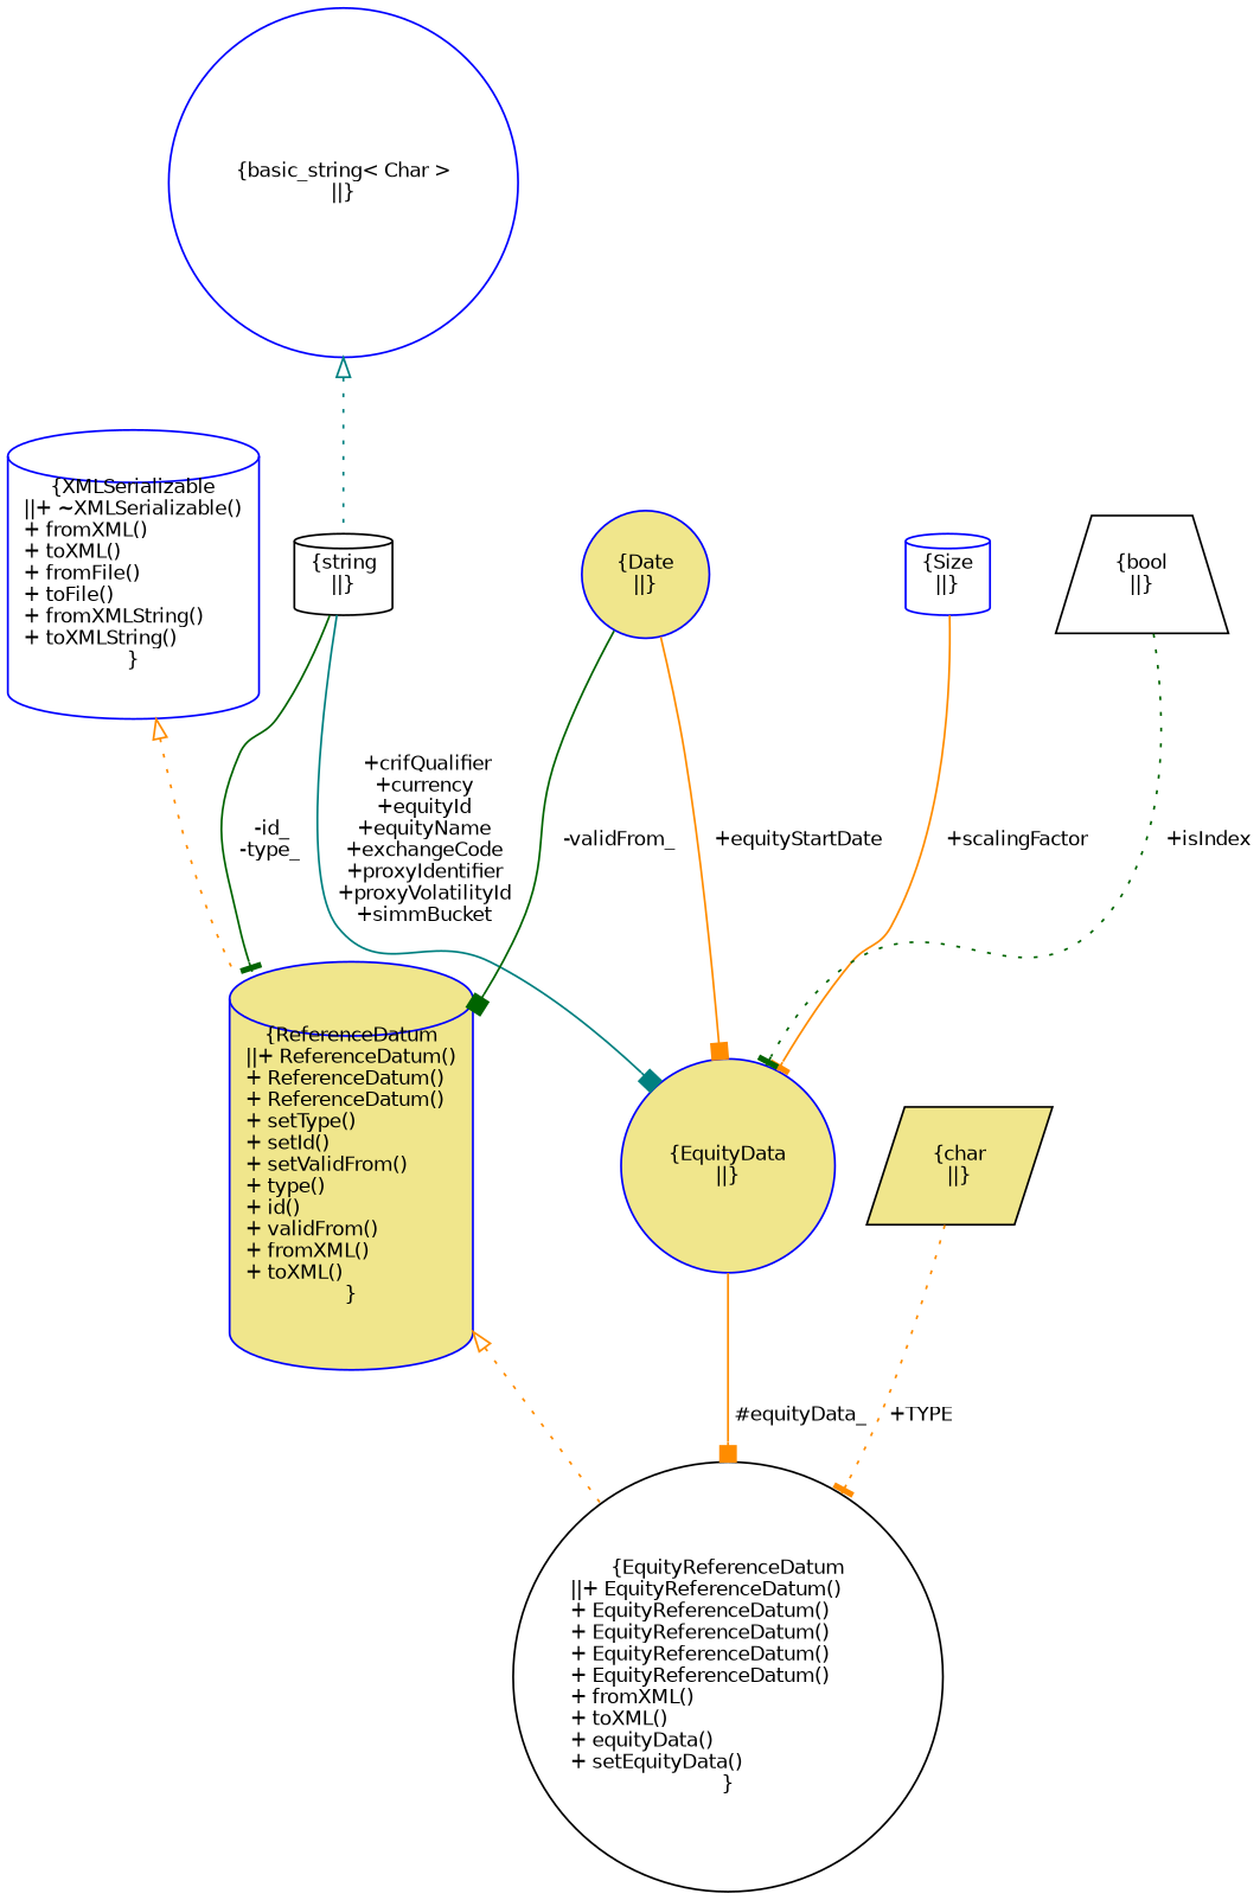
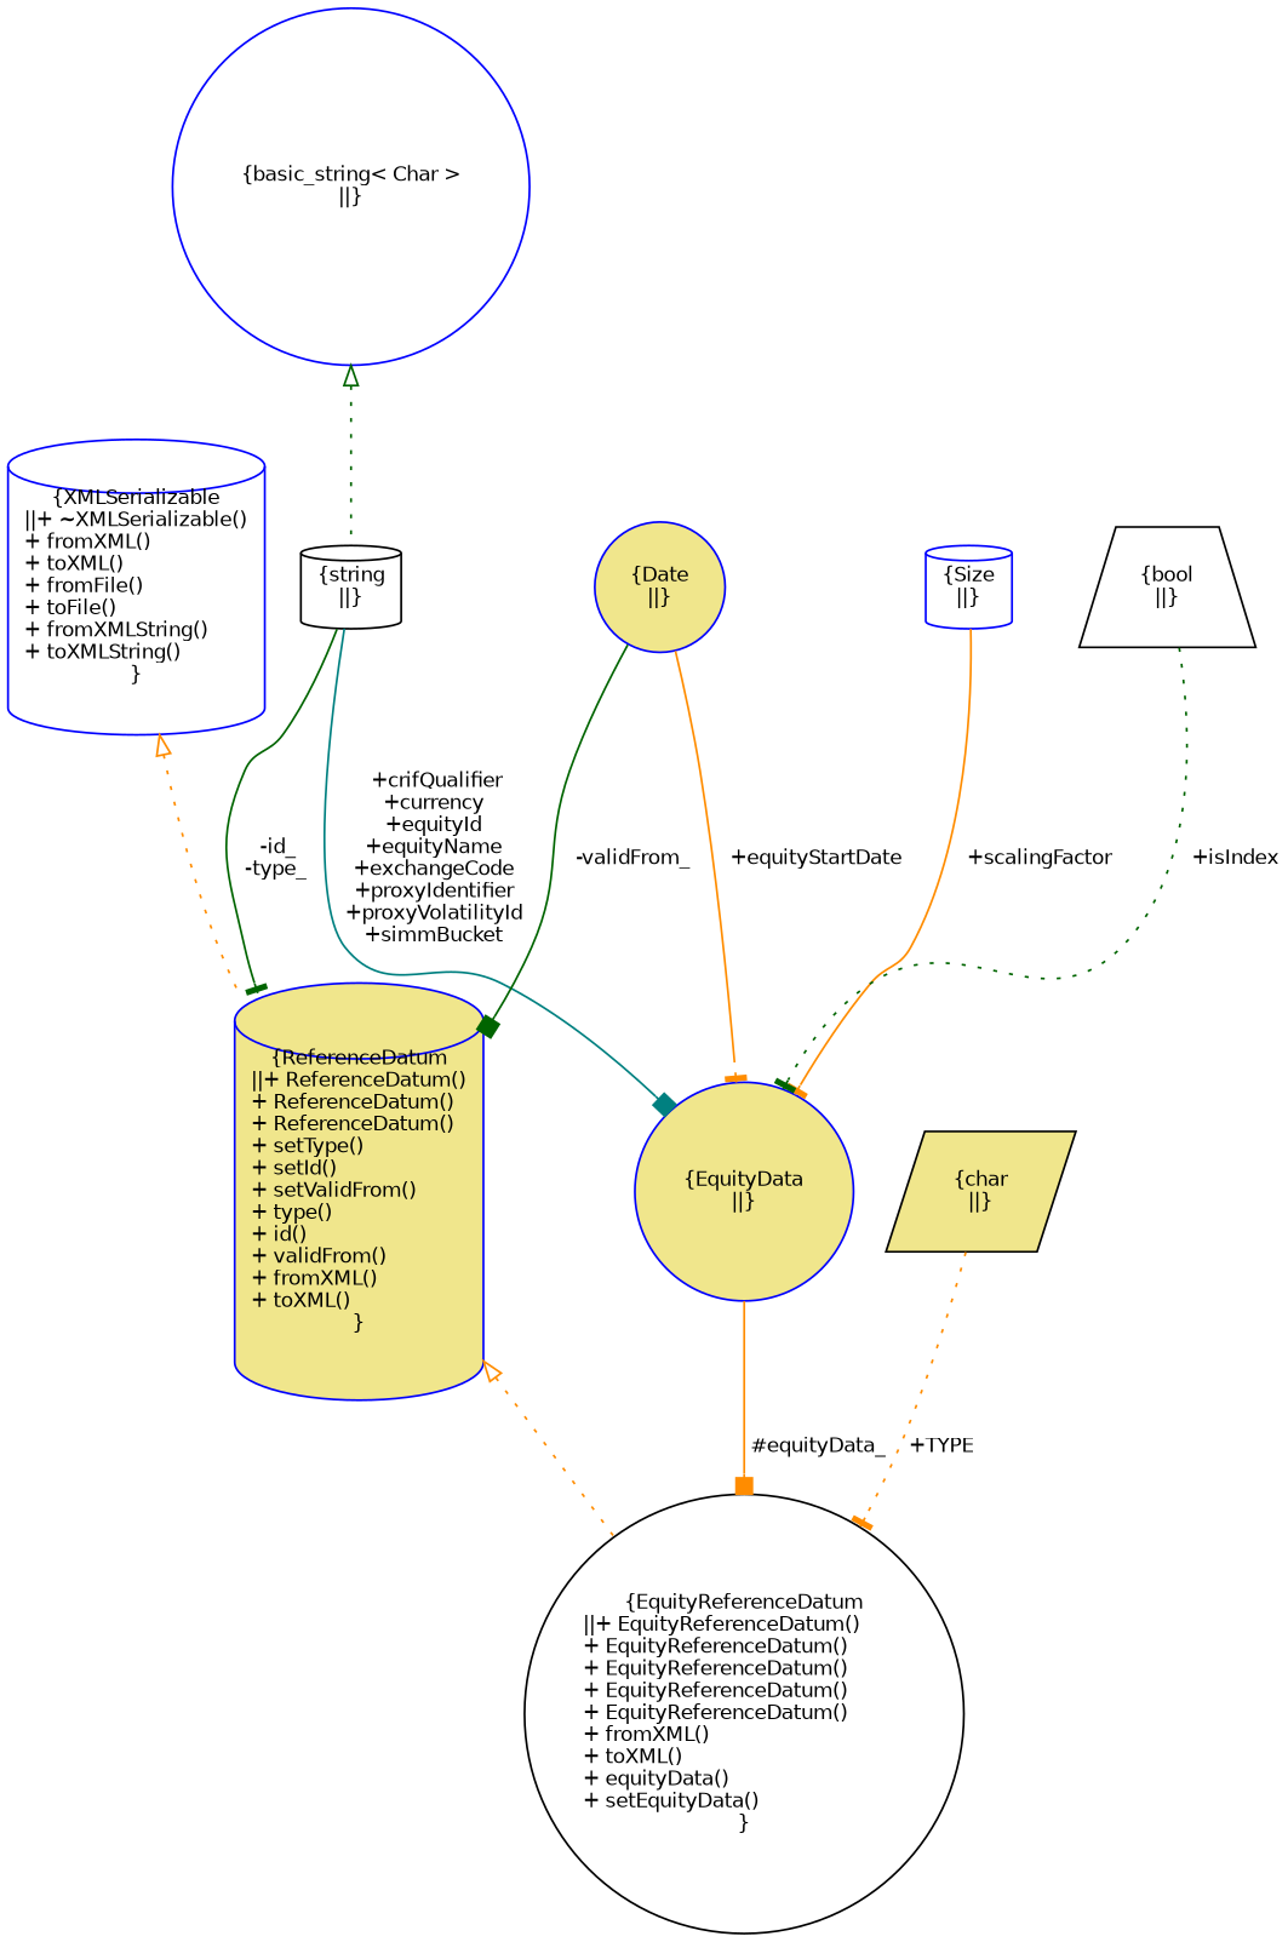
  digraph {
    node [color=blue fillcolor=white fontname=Helvetica fontsize=10 shape=circle style=filled]
    edge [color=darkorange fontname=Helvetica fontsize=10 labelfontname=Helvetica labelfontsize=10 style=solid arrowhead=tee]
    n1 [color=black fontcolor=black height=0.2 label="{EquityReferenceDatum\n||+ EquityReferenceDatum()\l+ EquityReferenceDatum()\l+ EquityReferenceDatum()\l+ EquityReferenceDatum()\l+ EquityReferenceDatum()\l+ fromXML()\l+ toXML()\l+ equityData()\l+ setEquityData()\l}" width=0.4]
    n2 [fillcolor=khaki height=0.2 label="{ReferenceDatum\n||+ ReferenceDatum()\l+ ReferenceDatum()\l+ ReferenceDatum()\l+ setType()\l+ setId()\l+ setValidFrom()\l+ type()\l+ id()\l+ validFrom()\l+ fromXML()\l+ toXML()\l}" shape=cylinder width=0.4]
    n3 [height=0.2 label="{XMLSerializable\n||+ ~XMLSerializable()\l+ fromXML()\l+ toXML()\l+ fromFile()\l+ toFile()\l+ fromXMLString()\l+ toXMLString()\l}" shape=cylinder width=0.4]
    n4 [color=black height=0.2 label="{string\n||}" shape=cylinder width=0.4]
    n5 [fillcolor=khaki height=0.2 label="{EquityData\n||}" width=0.4]
    n6 [height=0.2 label="{basic_string\< Char \>\n||}" width=0.4]
    n7 [fillcolor=khaki height=0.2 label="{Date\n||}" width=0.4]
    n8 [color=black fillcolor=khaki height=0.2 label="{char\n||}" shape=parallelogram width=0.4]
    n9 [height=0.2 label="{Size\n||}" shape=cylinder width=0.4]
    n10 [color=black height=0.2 label="{bool\n||}" shape=trapezium width=0.4]
    n2 -> n1 [arrowtail=onormal dir=back style=dotted arrowhead=""]
    n3 -> n2 [arrowtail=onormal dir=back style=dotted arrowhead=""]
    n4 -> n2 [color=darkgreen label=" -id_\n-type_"]
    n4 -> n5 [arrowhead=box color=teal label=" +crifQualifier\n+currency\n+equityId\n+equityName\n+exchangeCode\n+proxyIdentifier\n+proxyVolatilityId\n+simmBucket"]
    n5 -> n1 [arrowhead=box label=" #equityData_"]
-   n6 -> n4 [arrowtail=onormal color=teal dir=back style=dotted arrowhead=""]
+   n6 -> n4 [arrowtail=onormal color=darkgreen dir=back style=dotted arrowhead=""]
    n7 -> n2 [arrowhead=box color=darkgreen label=" -validFrom_"]
-   n7 -> n5 [arrowhead=box label=" +equityStartDate"]
+   n7 -> n5 [label=" +equityStartDate"]
    n8 -> n1 [label=" +TYPE" style=dotted]
    n9 -> n5 [label=" +scalingFactor"]
    n10 -> n5 [color=darkgreen label=" +isIndex" style=dotted]
  }
